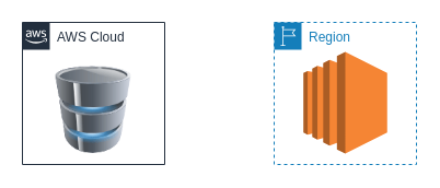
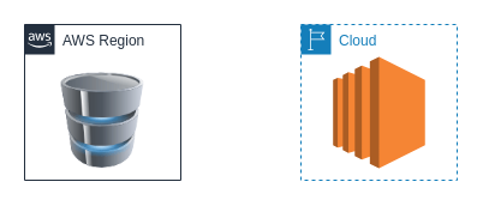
  <mxCell id="0" />
  <mxCell id="1" parent="0" />
- <mxCell id="2" value="AWS Cloud" style="points=[[0,0],[0.25,0],[0.5,0],[0.75,0],[1,0],[1,0.25],[1,0.5],[1,0.75],[1,1],[0.75,1],[0.5,1],[0.25,1],[0,1],[0,0.75],[0,0.5],[0,0.25]];outlineConnect=0;gradientColor=none;html=1;whiteSpace=wrap;fontSize=12;fontStyle=0;container=1;pointerEvents=0;collapsible=0;recursiveResize=0;shape=mxgraph.aws4.group;grIcon=mxgraph.aws4.group_aws_cloud_alt;strokeColor=#232F3E;fillColor=none;verticalAlign=top;align=left;spacingLeft=30;fontColor=#232F3E;dashed=0;" parent="1" vertex="1"><mxGeometry x="20" y="20" width="130" height="130" as="geometry" /></mxCell>
+ <mxCell id="2" value="AWS Region" style="points=[[0,0],[0.25,0],[0.5,0],[0.75,0],[1,0],[1,0.25],[1,0.5],[1,0.75],[1,1],[0.75,1],[0.5,1],[0.25,1],[0,1],[0,0.75],[0,0.5],[0,0.25]];outlineConnect=0;gradientColor=none;html=1;whiteSpace=wrap;fontSize=12;fontStyle=0;container=1;pointerEvents=0;collapsible=0;recursiveResize=0;shape=mxgraph.aws4.group;grIcon=mxgraph.aws4.group_aws_cloud_alt;strokeColor=#232F3E;fillColor=none;verticalAlign=top;align=left;spacingLeft=30;fontColor=#232F3E;dashed=0;" parent="1" vertex="1"><mxGeometry x="20" y="20" width="130" height="130" as="geometry" /></mxCell>
  <mxCell id="3" value="" style="image;html=1;image=img/lib/clip_art/computers/Database_128x128.png" parent="2" vertex="1"><mxGeometry x="25" y="40" width="80" height="80" as="geometry" /></mxCell>
- <mxCell id="4" value="Region" style="points=[[0,0],[0.25,0],[0.5,0],[0.75,0],[1,0],[1,0.25],[1,0.5],[1,0.75],[1,1],[0.75,1],[0.5,1],[0.25,1],[0,1],[0,0.75],[0,0.5],[0,0.25]];outlineConnect=0;gradientColor=none;html=1;whiteSpace=wrap;fontSize=12;fontStyle=0;container=1;pointerEvents=0;collapsible=0;recursiveResize=0;shape=mxgraph.aws4.group;grIcon=mxgraph.aws4.group_region;strokeColor=#147EBA;fillColor=none;verticalAlign=top;align=left;spacingLeft=30;fontColor=#147EBA;dashed=1;" parent="1" vertex="1"><mxGeometry x="250" y="20" width="130" height="130" as="geometry" /></mxCell>
+ <mxCell id="4" value="Cloud" style="points=[[0,0],[0.25,0],[0.5,0],[0.75,0],[1,0],[1,0.25],[1,0.5],[1,0.75],[1,1],[0.75,1],[0.5,1],[0.25,1],[0,1],[0,0.75],[0,0.5],[0,0.25]];outlineConnect=0;gradientColor=none;html=1;whiteSpace=wrap;fontSize=12;fontStyle=0;container=1;pointerEvents=0;collapsible=0;recursiveResize=0;shape=mxgraph.aws4.group;grIcon=mxgraph.aws4.group_region;strokeColor=#147EBA;fillColor=none;verticalAlign=top;align=left;spacingLeft=30;fontColor=#147EBA;dashed=1;" parent="1" vertex="1"><mxGeometry x="250" y="20" width="130" height="130" as="geometry" /></mxCell>
  <mxCell id="5" value="" style="outlineConnect=0;dashed=0;verticalLabelPosition=bottom;verticalAlign=top;align=center;html=1;shape=mxgraph.aws3.ec2;fillColor=#F58534;gradientColor=none;" parent="4" vertex="1"><mxGeometry x="26.75" y="27" width="76.5" height="93" as="geometry" /></mxCell>
